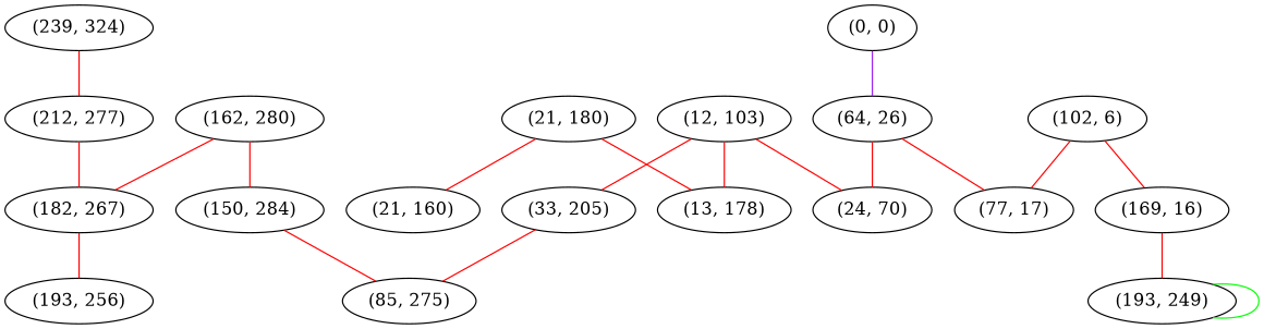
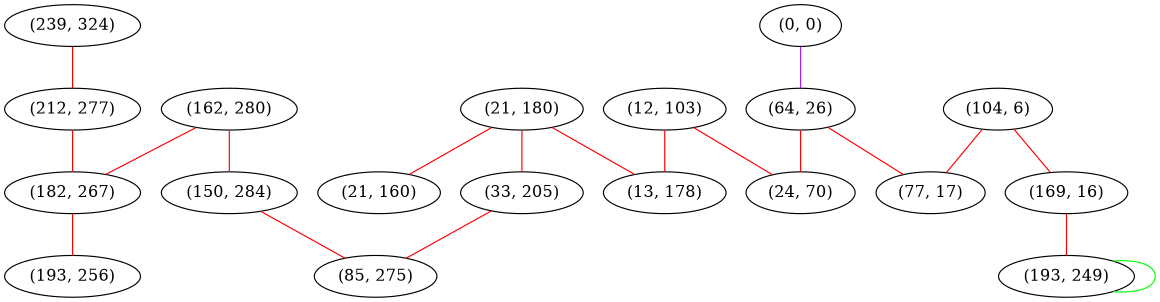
  graph {
    edge [color=red weight=1]
    "(239, 324)"
    "(212, 277)"
    "(182, 267)"
    "(21, 180)"
    "(21, 160)"
    "(33, 205)"
    "(13, 178)"
    "(85, 275)"
    "(0, 0)"
    "(64, 26)"
    "(77, 17)"
    n12 [label="(24, 70)"]
-   "(102, 6)"
+   "(102, 6)" [label="(104, 6)"]
    "(169, 16)"
    "(193, 249)"
    "(12, 103)"
    "(162, 280)"
    "(150, 284)"
    "(193, 256)"
    "(239, 324)" -- "(212, 277)"
    "(212, 277)" -- "(182, 267)"
    "(182, 267)" -- "(193, 256)"
    "(21, 180)" -- "(21, 160)"
-   "(12, 103)" -- "(33, 205)"
+   "(21, 180)" -- "(33, 205)"
    "(21, 180)" -- "(13, 178)"
    "(33, 205)" -- "(85, 275)"
    "(0, 0)" -- "(64, 26)" [color=purple weight=4]
    "(64, 26)" -- "(77, 17)"
    "(64, 26)" -- n12
    "(102, 6)" -- "(77, 17)"
    "(102, 6)" -- "(169, 16)"
    "(169, 16)" -- "(193, 249)"
    "(193, 249)" -- "(193, 249)" [color=green weight=2]
    "(12, 103)" -- "(13, 178)"
    "(12, 103)" -- n12
    "(162, 280)" -- "(182, 267)"
    "(162, 280)" -- "(150, 284)"
    "(150, 284)" -- "(85, 275)"
  }
